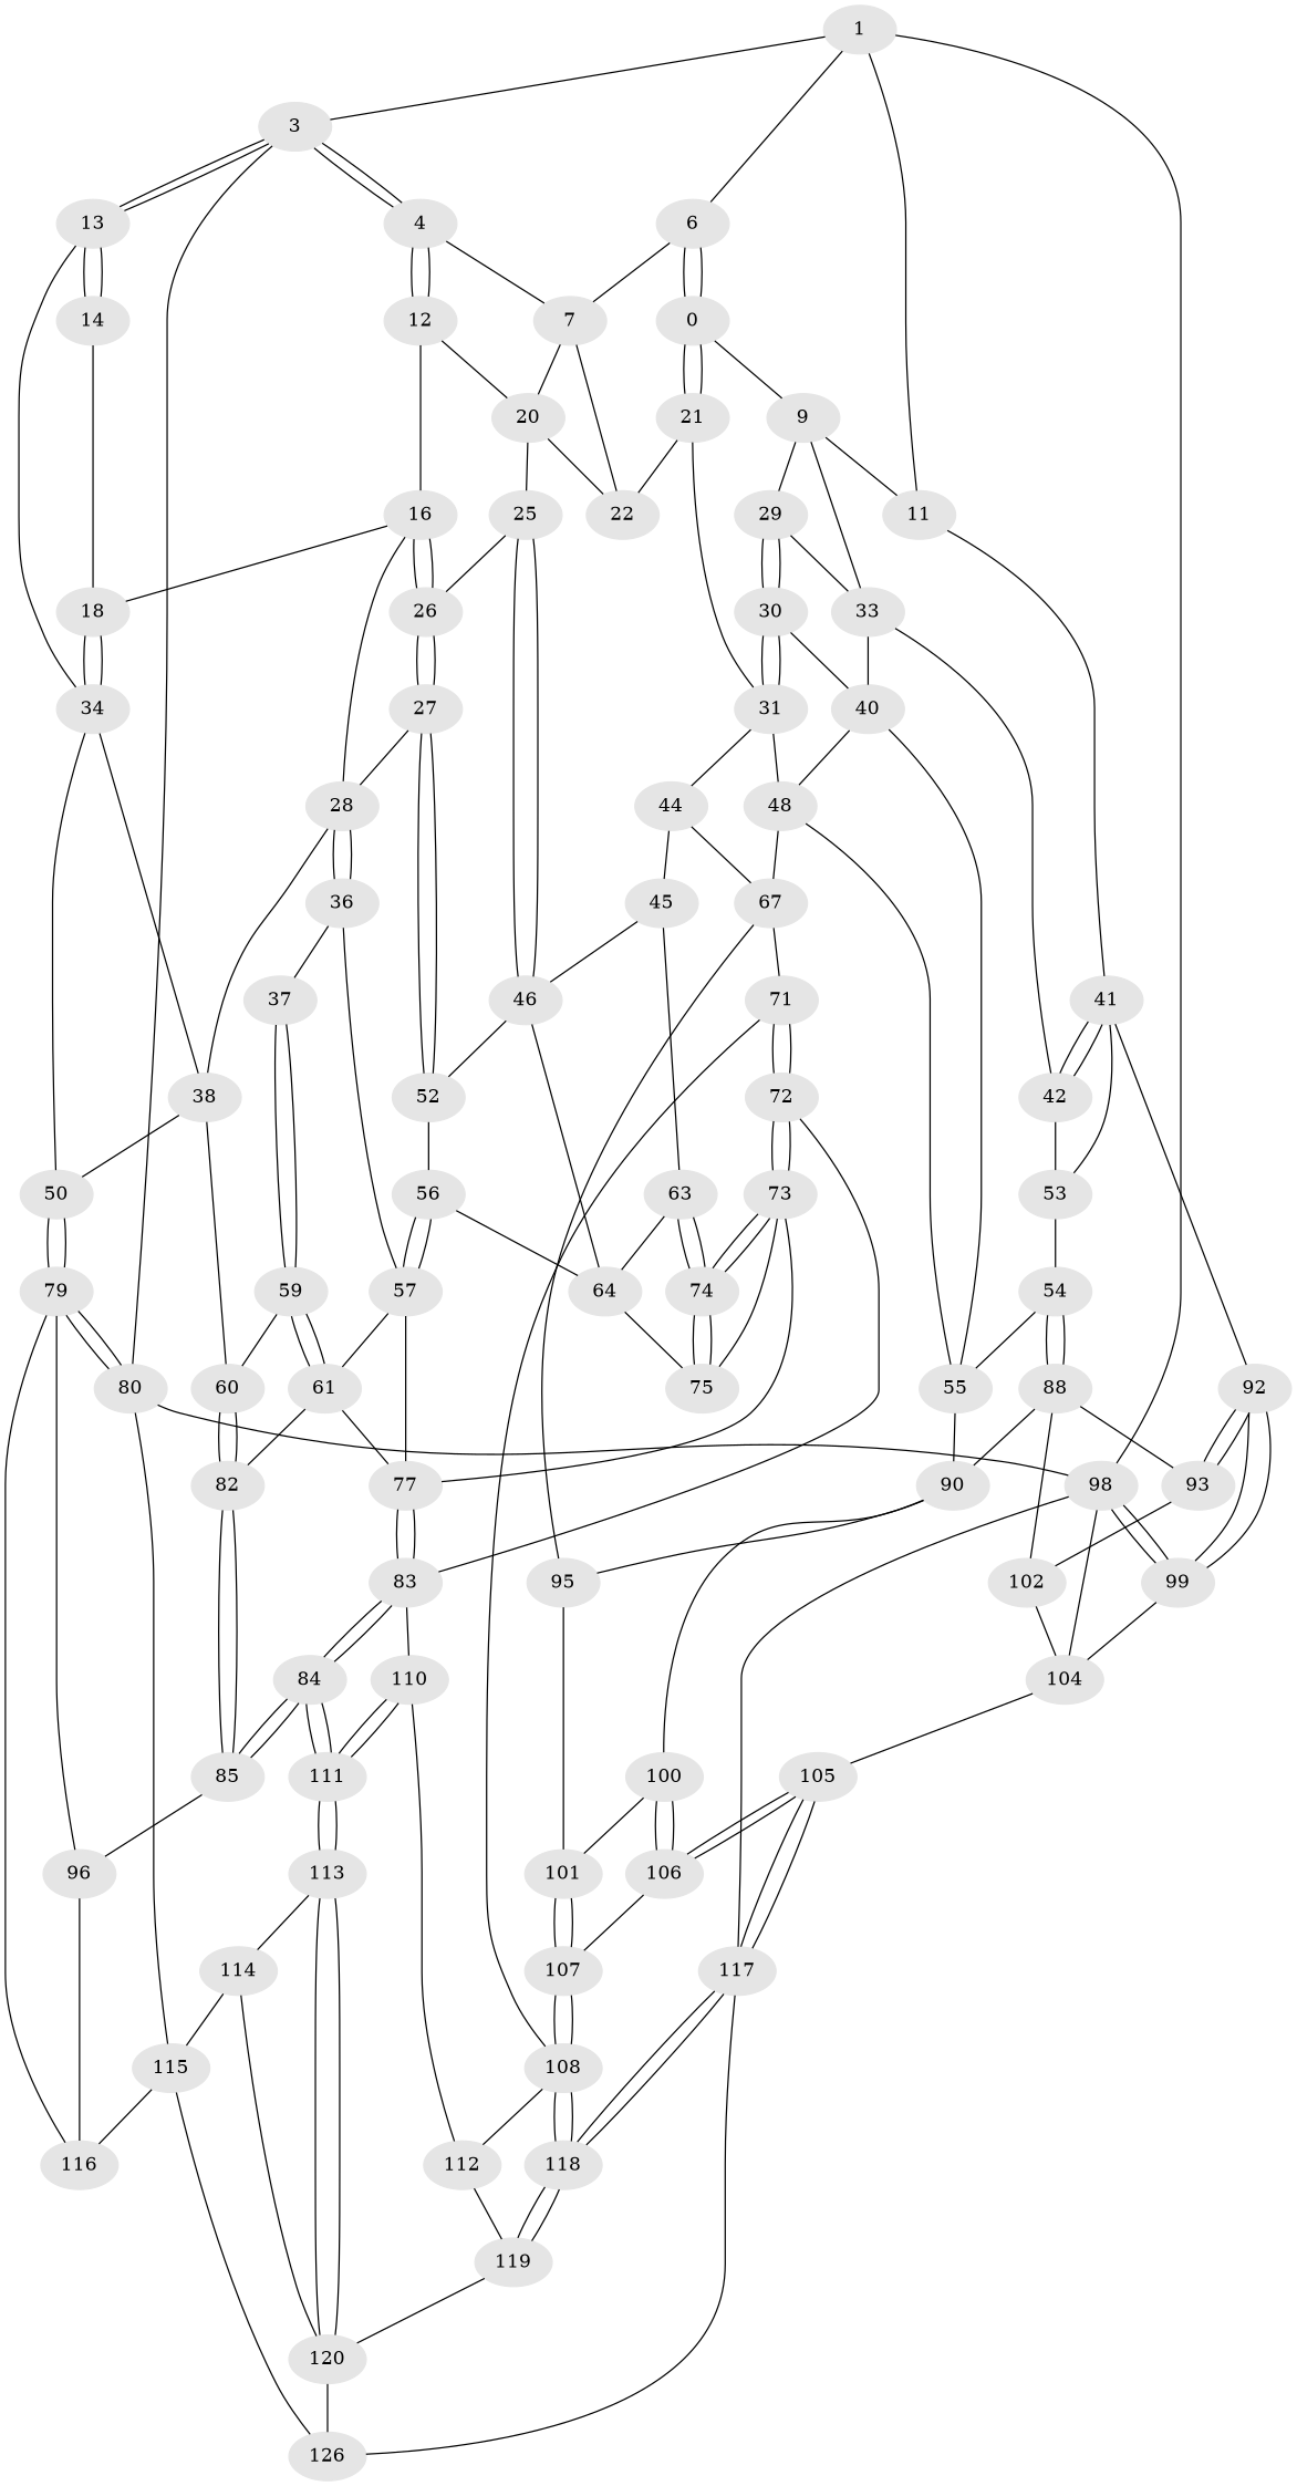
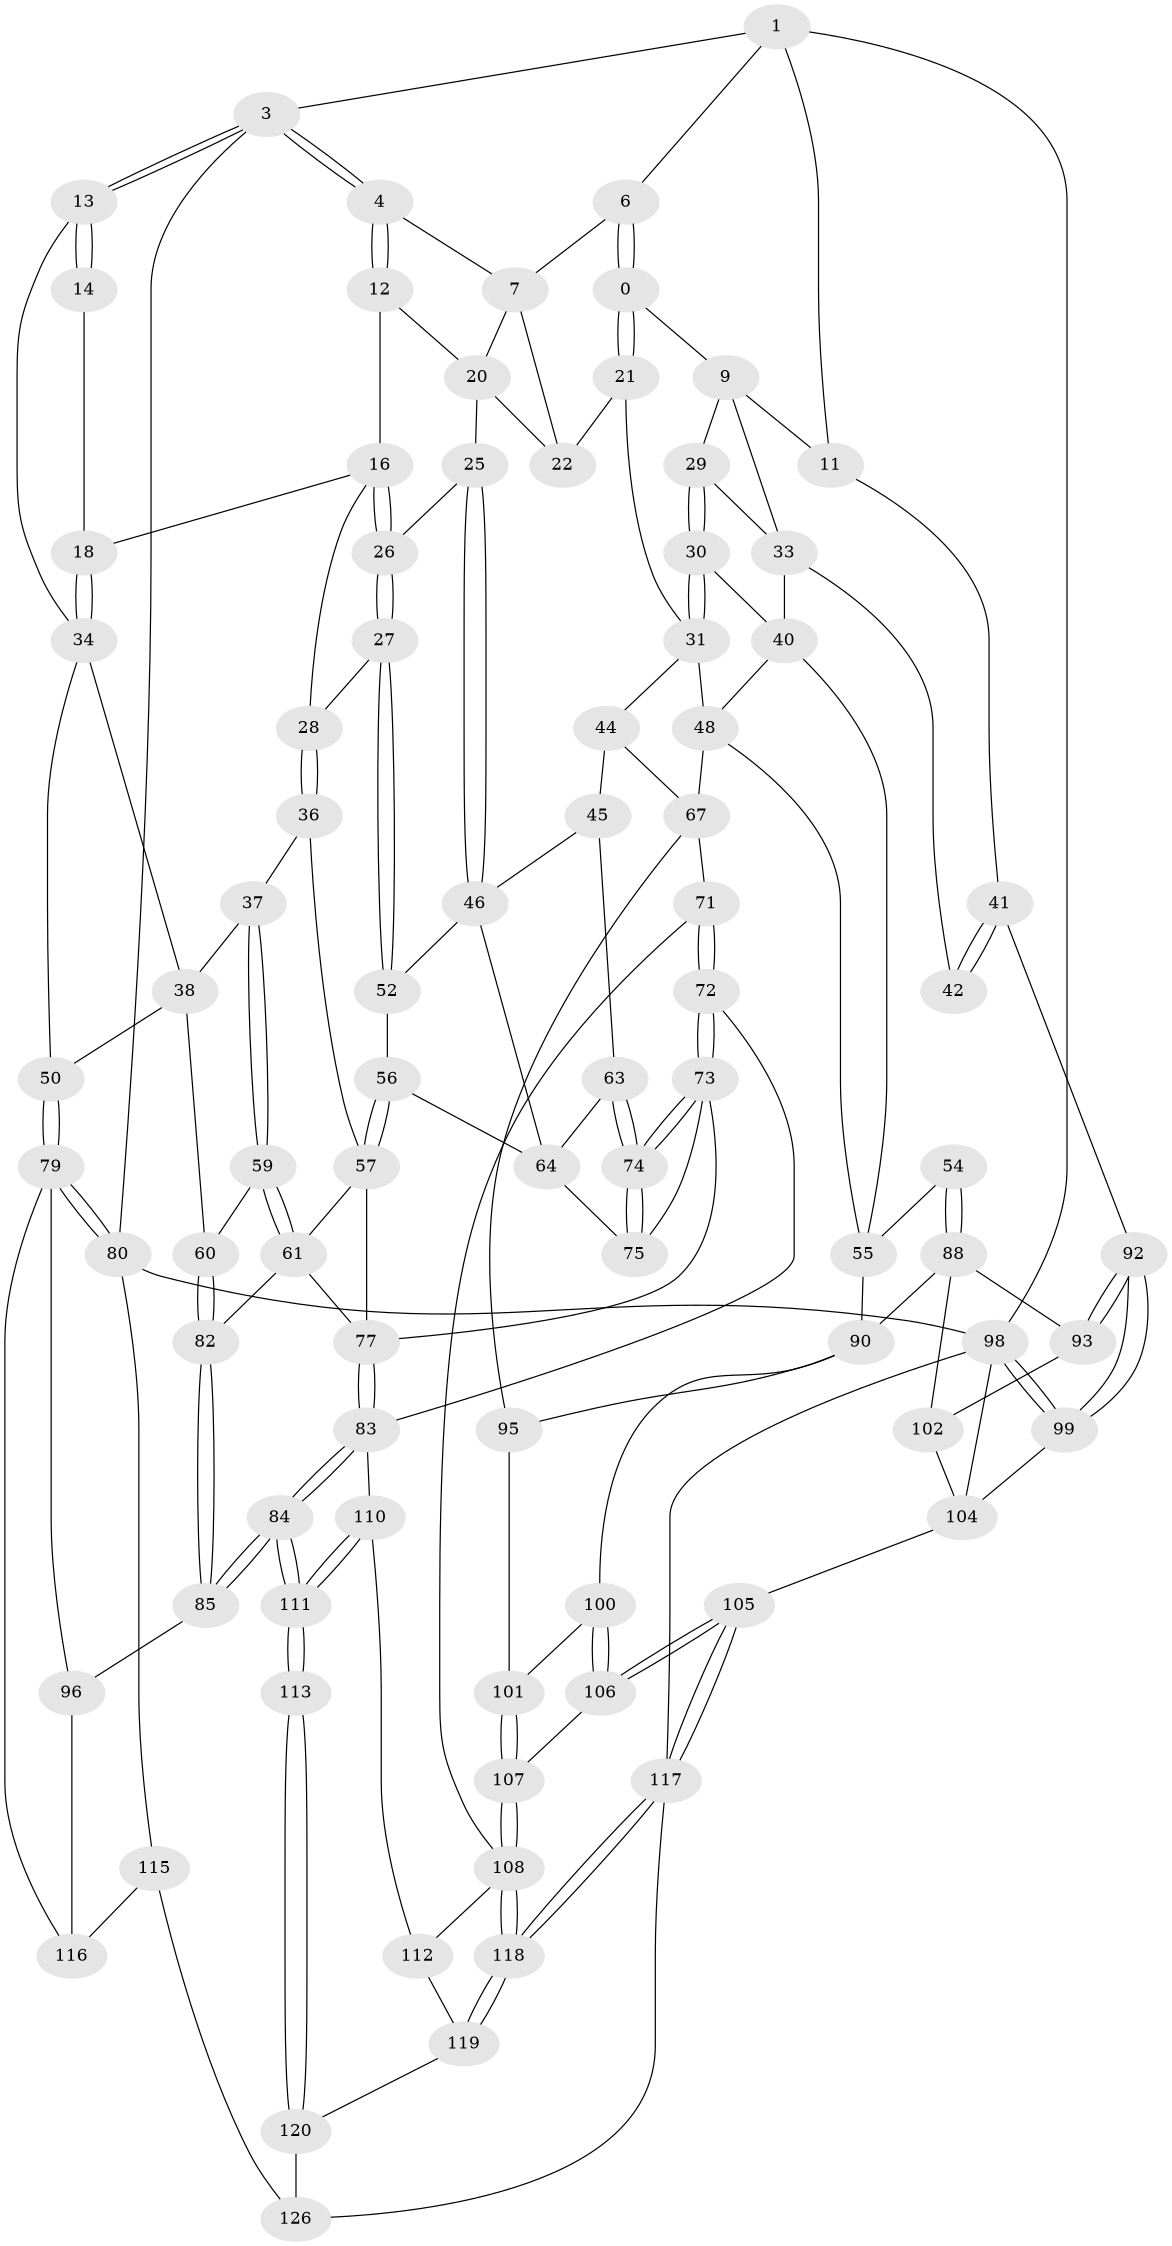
  graph {
    node [color=gray90 style=filled]
    1 [super="+2"]
    3
    6
    11
    98 [super="+123"]
    4 [super="+5"]
    13
    80
    7 [super="+19"]
    n10 [label=0]
    41 [super="+87"]
    99
    104 [super="+122"]
    117 [super="+124"]
    12 [super="+15"]
    14
    34 [super="+35"]
    115 [super="+125"]
    20 [super="+24"]
    22 [super="+23"]
    16 [super="+17"]
    9 [super="+10"]
    21 [super="+32"]
    25
    29
    33 [super="+39"]
    31 [super="+43"]
    30
    40 [super="+47"]
    42
-   53
    92
    18
    26
    28
    38 [super="+49"]
    50
    27
    36
    46 [super="+51"]
    44 [super="+65"]
    48 [super="+66"]
    52
    64 [super="+69"]
    56
    37
    57 [super="+58"]
    55 [super="+68"]
    45 [super="+62"]
    67 [super="+70"]
    60
    79 [super="+97"]
    59
    61 [super="+81"]
    77 [super="+78"]
    82
    90 [super="+91"]
    54
    93 [super="+94"]
    63
    71
    95
    74
    75
    96
    116
    88 [super="+89"]
    102 [super="+103"]
    100
    83 [super="+86"]
    85
    72
    108 [super="+109"]
    101
    73 [super="+76"]
    112
    118
    84
    110
    126
    111
    113
    106
    107
    105
    119
-   114
    120 [super="+121"]
    1 -- 3
    1 -- 6
    1 -- 11
    1 -- 98
    3 -- 4
    3 -- 4
    3 -- 13
    3 -- 13
    3 -- 80
    6 -- 7
    6 -- n10
    6 -- n10
    11 -- 41
    98 -- 99
    98 -- 99
    98 -- 104
    98 -- 117
    4 -- 7
    4 -- 12
    4 -- 12
    13 -- 14
    13 -- 14
    13 -- 34
    80 -- 98
    80 -- 115
    7 -- 20
    7 -- 22
    n10 -- 9
    n10 -- 21
    n10 -- 21
    41 -- 42
    41 -- 42
-   41 -- 53
    41 -- 92
    99 -- 104
    104 -- 105
    117 -- 118
    117 -- 118
    117 -- 126
    12 -- 20
    12 -- 16
    14 -- 18
    34 -- 38
    34 -- 50
    115 -- 116
    115 -- 126
    20 -- 22
    20 -- 25
    16 -- 18
    16 -- 26
    16 -- 26
    16 -- 28
    9 -- 11
    9 -- 29
    9 -- 33
    21 -- 22 [weight=2]
    21 -- 31
    25 -- 26
    25 -- 46
    25 -- 46
    29 -- 33
    29 -- 30
    29 -- 30
    33 -- 40
    33 -- 42
    31 -- 44
    31 -- 48
    30 -- 31
    30 -- 31
    30 -- 40
    40 -- 48
    40 -- 55
-   42 -- 53
-   53 -- 54
    92 -- 99
    92 -- 99
    92 -- 93
    92 -- 93
    18 -- 34
    18 -- 34
    26 -- 27
    26 -- 27
    28 -- 36
    28 -- 36
    38 -- 50
    38 -- 60
    50 -- 79
    50 -- 79
    27 -- 28
    27 -- 52
    27 -- 52
    36 -- 37
    36 -- 57
    46 -- 52
    46 -- 64
    44 -- 45 [weight=2]
    44 -- 67
    48 -- 55
    48 -- 67
    52 -- 56
    64 -- 75
    56 -- 64
    56 -- 57
    56 -- 57
-   28 -- 38
+   37 -- 38
    37 -- 59
    37 -- 59
    57 -- 61
    57 -- 77
    55 -- 90
    45 -- 46
    45 -- 63
    67 -- 71
    67 -- 95
    60 -- 82
    60 -- 82
    79 -- 80
    79 -- 80
    79 -- 96
    79 -- 116
    59 -- 60
    59 -- 61
    59 -- 61
    61 -- 77
    61 -- 82
    77 -- 83
    77 -- 83
    82 -- 85
    82 -- 85
    90 -- 95
    90 -- 100
    54 -- 55
    54 -- 88
    54 -- 88
    93 -- 102 [weight=2]
    63 -- 64
    63 -- 74
    63 -- 74
    71 -- 72
    71 -- 72
    71 -- 108
    95 -- 101
    74 -- 75
    74 -- 75
    96 -- 116
    88 -- 90
    88 -- 93
    88 -- 102
    102 -- 104
    100 -- 101
    100 -- 106
    100 -- 106
    83 -- 84
    83 -- 84
    83 -- 110
    85 -- 96
    72 -- 83
    72 -- 73
    72 -- 73
    108 -- 112
    108 -- 118
    108 -- 118
    101 -- 107
    101 -- 107
    73 -- 77
    73 -- 74
    73 -- 74
    73 -- 75
    112 -- 119
    118 -- 119
    118 -- 119
    84 -- 85
    84 -- 85
    84 -- 111
    84 -- 111
    110 -- 112
    110 -- 111
    110 -- 111
    111 -- 113
    111 -- 113
-   113 -- 114
    113 -- 120
    113 -- 120
    106 -- 107
    107 -- 108
    107 -- 108
    105 -- 117
    105 -- 117
    105 -- 106
    105 -- 106
    119 -- 120
-   114 -- 115
-   114 -- 120
    120 -- 126
  }
